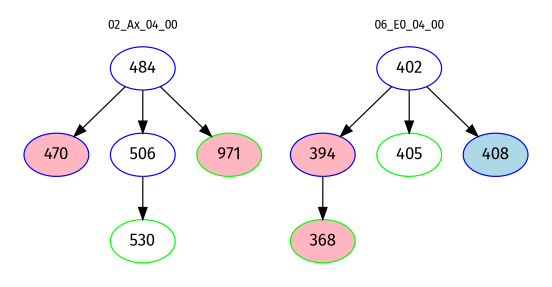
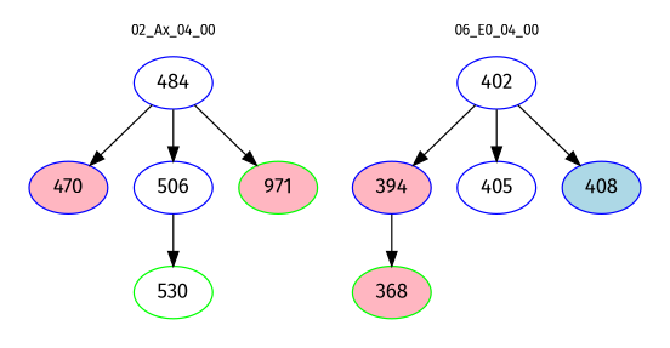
  digraph {
    fontname="Fira Sans"
    node [color=blue fillcolor=white fontname="Fira Sans" style=filled]
    edge [color=black fontname="Fira Sans"]
    n1 [label=484]
    n2 [fillcolor=lightpink label=470]
    n3 [label=506]
    n4 [color=green fillcolor=lightpink label=971]
    n5 [color=green label=530]
    n6 [label=402]
    n7 [fillcolor=lightpink label=394]
-   n8 [color=green label=405]
+   n8 [label=405]
    n9 [fillcolor=lightblue label=408]
    n10 [color=green fillcolor=lightpink label=368]
    subgraph cluster_1 {
      color=white
      fontsize=10
      label="02_Ax_04_00"
      n1
      n2
      n3
      n4
      n5
    }
    subgraph cluster_2 {
      color=white
      fontsize=10
      label="06_E0_04_00"
      n6
      n7
      n8
      n9
      n10
    }
    n1 -> n2
    n1 -> n3
    n1 -> n4
    n3 -> n5
    n6 -> n7
    n6 -> n8
    n6 -> n9
    n7 -> n10
  }
